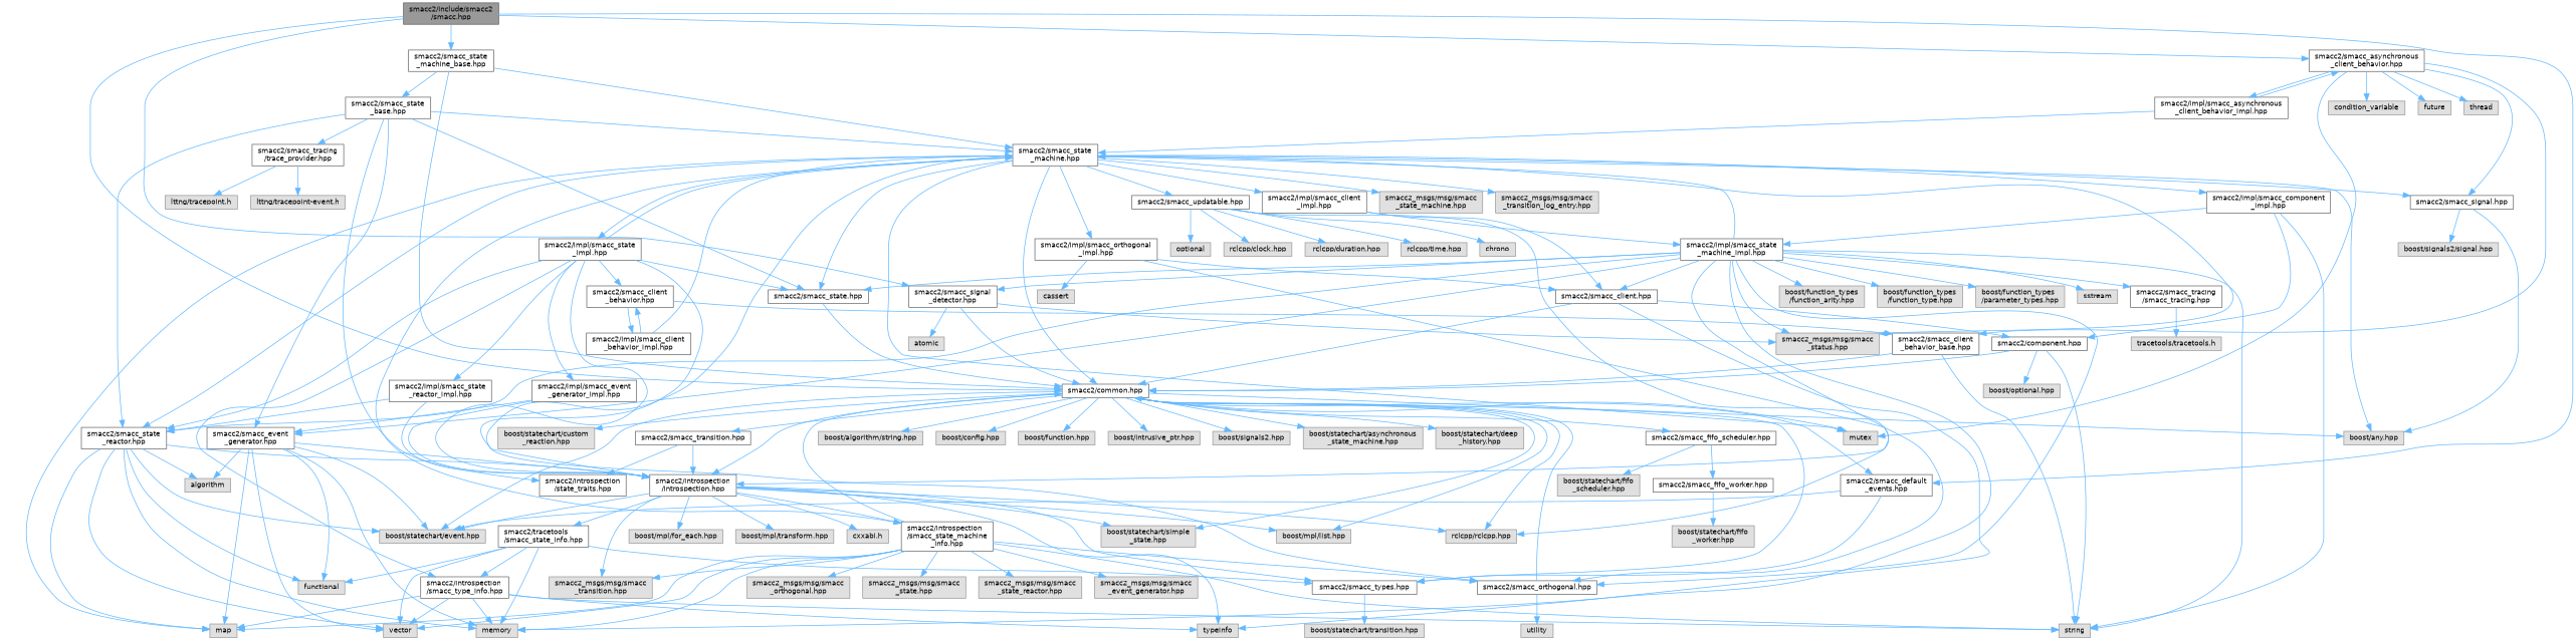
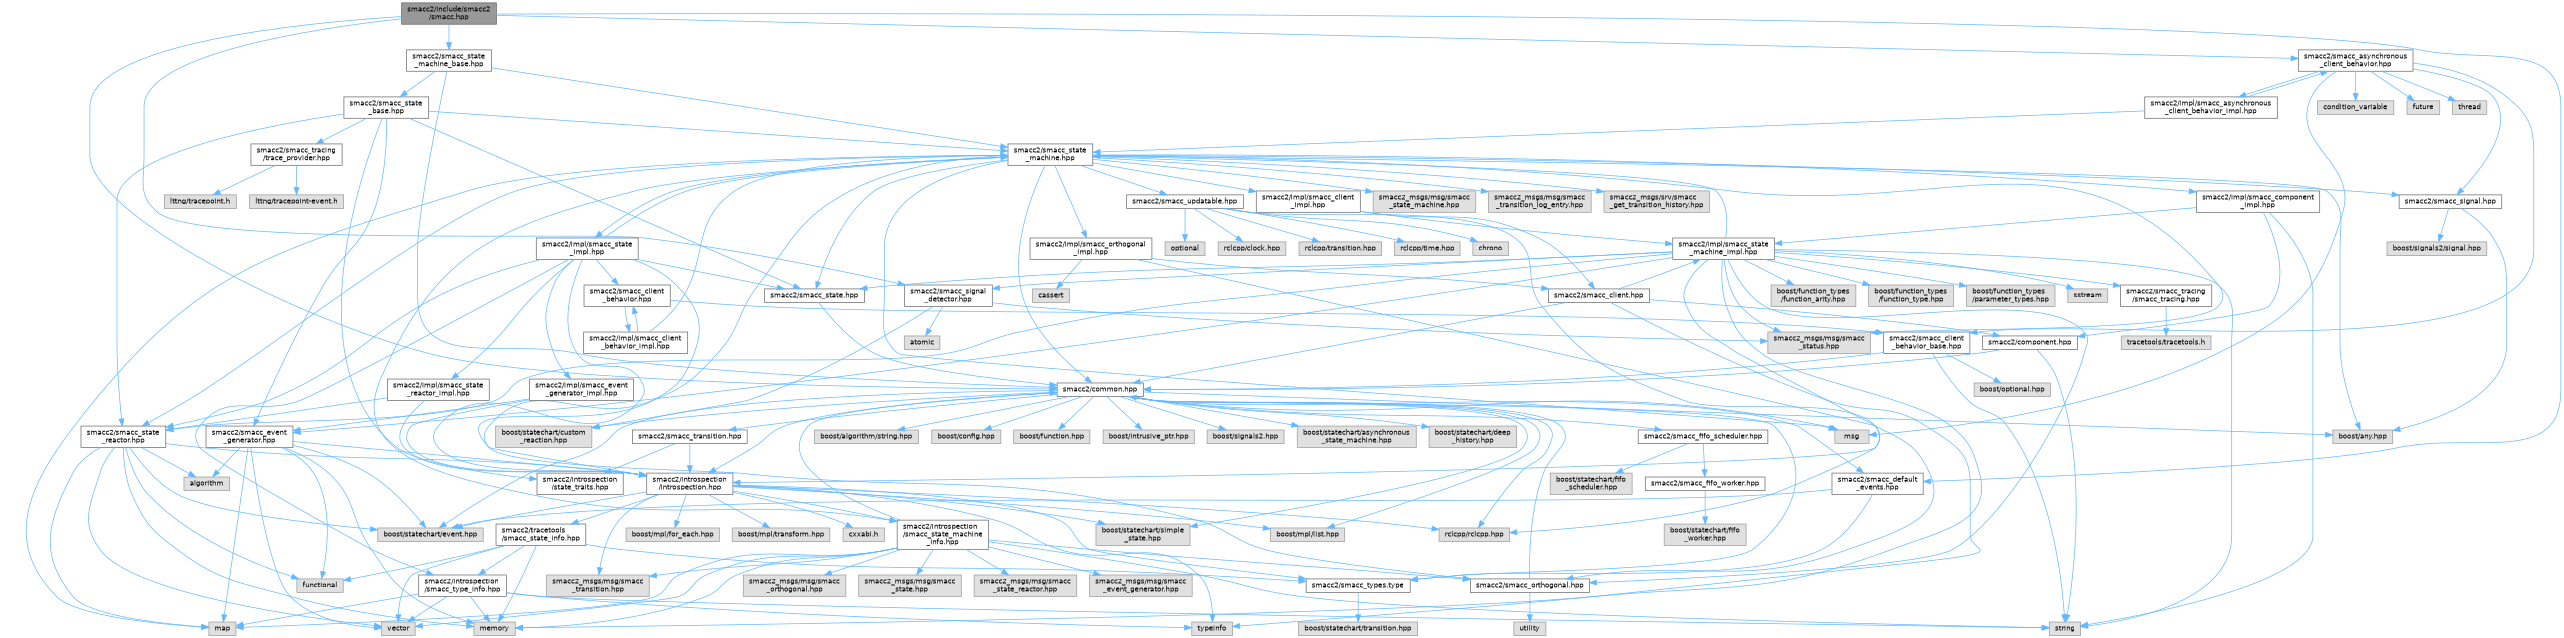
  digraph {
    node [color=grey60 fillcolor="#E0E0E0" fontname=Helvetica fontsize=10 shape=box style=filled]
    edge [color=steelblue1 fontname=Helvetica fontsize=10 labelfontname=Helvetica labelfontsize=10 style=solid]
    n1 [color=gray40 fillcolor=grey60 fontcolor=black height=0.2 label="smacc2/include/smacc2\l/smacc.hpp" width=0.4]
    n2 [color=grey40 fillcolor=white height=0.2 label="smacc2/common.hpp" width=0.4]
    n3 [color=grey40 fillcolor=white height=0.2 label="smacc2/smacc_default\l_events.hpp" width=0.4]
    n4 [color=grey40 fillcolor=white height=0.2 label="smacc2/smacc_asynchronous\l_client_behavior.hpp" width=0.4]
    n5 [color=grey40 fillcolor=white height=0.2 label="smacc2/smacc_signal\l_detector.hpp" width=0.4]
    n6 [color=grey40 fillcolor=white height=0.2 label="smacc2/smacc_state\l_machine_base.hpp" width=0.4]
    n7 [height=0.2 label="boost/statechart/asynchronous\l_state_machine.hpp" width=0.4]
    n8 [height=0.2 label="boost/statechart/custom\l_reaction.hpp" width=0.4]
    n9 [height=0.2 label="boost/statechart/deep\l_history.hpp" width=0.4]
    n10 [height=0.2 label="boost/statechart/event.hpp" width=0.4]
    n11 [height=0.2 label="boost/statechart/simple\l_state.hpp" width=0.4]
    n12 [height=0.2 label="boost/algorithm/string.hpp" width=0.4]
    n13 [height=0.2 label="boost/any.hpp" width=0.4]
    n14 [height=0.2 label="boost/config.hpp" width=0.4]
    n15 [height=0.2 label="boost/function.hpp" width=0.4]
    n16 [height=0.2 label="boost/intrusive_ptr.hpp" width=0.4]
    n17 [height=0.2 label="boost/mpl/list.hpp" width=0.4]
    n18 [height=0.2 label="boost/signals2.hpp" width=0.4]
-   n19 [height=0.2 label=mutex width=0.4]
+   n19 [height=0.2 label=msg width=0.4]
    n20 [height=0.2 label="rclcpp/rclcpp.hpp" width=0.4]
    n21 [color=grey40 fillcolor=white height=0.2 label="smacc2/introspection\l/introspection.hpp" width=0.4]
-   n22 [color=grey40 fillcolor=white height=0.2 label="smacc2/smacc_types.hpp" width=0.4]
+   n22 [color=grey40 fillcolor=white height=0.2 label="smacc2/smacc_types.type" width=0.4]
    n23 [color=grey40 fillcolor=white height=0.2 label="smacc2/smacc_fifo_scheduler.hpp" width=0.4]
    n24 [color=grey40 fillcolor=white height=0.2 label="smacc2/smacc_transition.hpp" width=0.4]
    n25 [height=0.2 label=condition_variable width=0.4]
    n26 [height=0.2 label=future width=0.4]
    n27 [color=grey40 fillcolor=white height=0.2 label="smacc2/smacc_client\l_behavior_base.hpp" width=0.4]
    n28 [color=grey40 fillcolor=white height=0.2 label="smacc2/smacc_signal.hpp" width=0.4]
    n29 [height=0.2 label=thread width=0.4]
    n30 [color=grey40 fillcolor=white height=0.2 label="smacc2/impl/smacc_asynchronous\l_client_behavior_impl.hpp" width=0.4]
    n31 [height=0.2 label="smacc2_msgs/msg/smacc\l_status.hpp" width=0.4]
    n32 [height=0.2 label=atomic width=0.4]
    n33 [color=grey40 fillcolor=white height=0.2 label="smacc2/smacc_state\l_machine.hpp" width=0.4]
    n34 [color=grey40 fillcolor=white height=0.2 label="smacc2/smacc_state\l_base.hpp" width=0.4]
    n35 [height=0.2 label="boost/mpl/for_each.hpp" width=0.4]
    n36 [height=0.2 label="boost/mpl/transform.hpp" width=0.4]
    n37 [height=0.2 label=typeinfo width=0.4]
    n38 [color=grey40 fillcolor=white height=0.2 label="smacc2/tracetools\l/smacc_state_info.hpp" width=0.4]
    n39 [height=0.2 label="cxxabi.h" width=0.4]
    n40 [height=0.2 label="smacc2_msgs/msg/smacc\l_transition.hpp" width=0.4]
    n41 [color=grey40 fillcolor=white height=0.2 label="smacc2/introspection\l/smacc_state_machine\l_info.hpp" width=0.4]
    n42 [height=0.2 label="boost/statechart/transition.hpp" width=0.4]
    n43 [height=0.2 label="boost/statechart/fifo\l_scheduler.hpp" width=0.4]
    n44 [color=grey40 fillcolor=white height=0.2 label="smacc2/smacc_fifo_worker.hpp" width=0.4]
    n45 [color=grey40 fillcolor=white height=0.2 label="smacc2/introspection\l/state_traits.hpp" width=0.4]
    n46 [color=grey40 fillcolor=white height=0.2 label="smacc2/introspection\l/smacc_type_info.hpp" width=0.4]
    n47 [height=0.2 label=functional width=0.4]
    n48 [height=0.2 label=memory width=0.4]
    n49 [height=0.2 label=vector width=0.4]
    n50 [height=0.2 label=map width=0.4]
    n51 [height=0.2 label=string width=0.4]
    n52 [color=grey40 fillcolor=white height=0.2 label="smacc2/smacc_orthogonal.hpp" width=0.4]
    n53 [height=0.2 label="smacc2_msgs/msg/smacc\l_event_generator.hpp" width=0.4]
    n54 [height=0.2 label="smacc2_msgs/msg/smacc\l_orthogonal.hpp" width=0.4]
    n55 [height=0.2 label="smacc2_msgs/msg/smacc\l_state.hpp" width=0.4]
    n56 [height=0.2 label="smacc2_msgs/msg/smacc\l_state_reactor.hpp" width=0.4]
    n57 [height=0.2 label=utility width=0.4]
    n58 [height=0.2 label="boost/statechart/fifo\l_worker.hpp" width=0.4]
    n59 [height=0.2 label="boost/signals2/signal.hpp" width=0.4]
    n60 [color=grey40 fillcolor=white height=0.2 label="smacc2/smacc_updatable.hpp" width=0.4]
    n61 [height=0.2 label="smacc2_msgs/msg/smacc\l_state_machine.hpp" width=0.4]
    n62 [height=0.2 label="smacc2_msgs/msg/smacc\l_transition_log_entry.hpp" width=0.4]
+   n63 [height=0.2 label="smacc2_msgs/srv/smacc\l_get_transition_history.hpp" width=0.4]
    n64 [color=grey40 fillcolor=white height=0.2 label="smacc2/smacc_state.hpp" width=0.4]
    n65 [color=grey40 fillcolor=white height=0.2 label="smacc2/smacc_state\l_reactor.hpp" width=0.4]
    n66 [color=grey40 fillcolor=white height=0.2 label="smacc2/impl/smacc_client\l_impl.hpp" width=0.4]
    n67 [color=grey40 fillcolor=white height=0.2 label="smacc2/impl/smacc_component\l_impl.hpp" width=0.4]
    n68 [color=grey40 fillcolor=white height=0.2 label="smacc2/impl/smacc_orthogonal\l_impl.hpp" width=0.4]
    n69 [color=grey40 fillcolor=white height=0.2 label="smacc2/impl/smacc_state\l_impl.hpp" width=0.4]
    n70 [height=0.2 label=chrono width=0.4]
    n71 [height=0.2 label=optional width=0.4]
    n72 [height=0.2 label="rclcpp/clock.hpp" width=0.4]
-   n73 [height=0.2 label="rclcpp/duration.hpp" width=0.4]
+   n73 [height=0.2 label="rclcpp/transition.hpp" width=0.4]
    n74 [height=0.2 label="rclcpp/time.hpp" width=0.4]
    n75 [height=0.2 label=algorithm width=0.4]
    n76 [color=grey40 fillcolor=white height=0.2 label="smacc2/impl/smacc_state\l_machine_impl.hpp" width=0.4]
    n77 [color=grey40 fillcolor=white height=0.2 label="smacc2/smacc_client.hpp" width=0.4]
    n78 [color=grey40 fillcolor=white height=0.2 label="smacc2/component.hpp" width=0.4]
    n79 [height=0.2 label=cassert width=0.4]
    n80 [color=grey40 fillcolor=white height=0.2 label="smacc2/smacc_client\l_behavior.hpp" width=0.4]
    n81 [color=grey40 fillcolor=white height=0.2 label="smacc2/impl/smacc_event\l_generator_impl.hpp" width=0.4]
    n82 [color=grey40 fillcolor=white height=0.2 label="smacc2/impl/smacc_state\l_reactor_impl.hpp" width=0.4]
    n83 [height=0.2 label=sstream width=0.4]
    n84 [color=grey40 fillcolor=white height=0.2 label="smacc2/smacc_event\l_generator.hpp" width=0.4]
    n85 [height=0.2 label="boost/function_types\l/function_arity.hpp" width=0.4]
    n86 [height=0.2 label="boost/function_types\l/function_type.hpp" width=0.4]
    n87 [height=0.2 label="boost/function_types\l/parameter_types.hpp" width=0.4]
    n88 [color=grey40 fillcolor=white height=0.2 label="smacc2/smacc_tracing\l/smacc_tracing.hpp" width=0.4]
    n89 [height=0.2 label="tracetools/tracetools.h" width=0.4]
    n90 [height=0.2 label="boost/optional.hpp" width=0.4]
    n91 [color=grey40 fillcolor=white height=0.2 label="smacc2/impl/smacc_client\l_behavior_impl.hpp" width=0.4]
    n92 [color=grey40 fillcolor=white height=0.2 label="smacc2/smacc_tracing\l/trace_provider.hpp" width=0.4]
    n93 [height=0.2 label="lttng/tracepoint.h" width=0.4]
    n94 [height=0.2 label="lttng/tracepoint-event.h" width=0.4]
    n1 -> n2
    n1 -> n3
    n1 -> n4
    n1 -> n5
    n1 -> n6
    n2 -> n3
    n2 -> n7
    n2 -> n8
    n2 -> n9
    n2 -> n10
    n2 -> n11
    n2 -> n12
    n2 -> n13
    n2 -> n14
    n2 -> n15
    n2 -> n16
    n2 -> n17
    n2 -> n18
    n2 -> n19
    n2 -> n20
    n2 -> n21
    n2 -> n22
    n2 -> n23
    n2 -> n24
    n3 -> n10
    n3 -> n22
    n4 -> n19
    n4 -> n25
    n4 -> n26
    n4 -> n27
    n4 -> n28
    n4 -> n29
    n4 -> n30
-   n5 -> n2
+   n5 -> n8
    n5 -> n31
    n5 -> n32
    n6 -> n2
    n6 -> n33
    n6 -> n34
    n21 -> n10
    n21 -> n11
    n21 -> n17
    n21 -> n20
    n21 -> n22
    n21 -> n35
    n21 -> n36
    n21 -> n37
    n21 -> n38
    n21 -> n39
    n21 -> n40
    n21 -> n41
    n22 -> n42
    n23 -> n43
    n23 -> n44
    n24 -> n21
    n24 -> n45
    n27 -> n2
    n27 -> n51
    n28 -> n13
    n28 -> n59
    n30 -> n4
    n30 -> n33
    n33 -> n2
    n33 -> n13
    n33 -> n19
    n33 -> n21
    n33 -> n28
    n33 -> n31
    n33 -> n41
    n33 -> n50
    n33 -> n60
    n33 -> n61
    n33 -> n62
+   n33 -> n63
    n33 -> n64
    n33 -> n65
    n33 -> n66
    n33 -> n67
    n33 -> n68
    n33 -> n69
    n34 -> n33
    n34 -> n45
    n34 -> n64
    n34 -> n65
    n34 -> n84
    n34 -> n92
    n38 -> n22
    n38 -> n46
    n38 -> n47
    n38 -> n48
    n38 -> n49
    n41 -> n2
    n41 -> n40
    n41 -> n48
    n41 -> n49
    n41 -> n50
    n41 -> n51
    n41 -> n52
    n41 -> n53
    n41 -> n54
    n41 -> n55
    n41 -> n56
    n44 -> n58
    n46 -> n37
    n46 -> n48
    n46 -> n49
    n46 -> n50
    n46 -> n51
    n52 -> n2
    n52 -> n57
    n60 -> n20
    n60 -> n70
    n60 -> n71
    n60 -> n72
    n60 -> n73
    n60 -> n74
    n64 -> n2
    n65 -> n10
    n65 -> n21
    n65 -> n47
    n65 -> n48
    n65 -> n49
    n65 -> n50
    n65 -> n75
    n66 -> n76
    n66 -> n77
    n67 -> n51
    n67 -> n76
    n67 -> n78
    n68 -> n52
    n68 -> n77
    n68 -> n79
    n69 -> n21
    n69 -> n33
    n69 -> n46
    n69 -> n52
    n69 -> n64
    n69 -> n65
    n69 -> n80
    n69 -> n81
    n69 -> n82
    n76 -> n5
    n76 -> n21
    n76 -> n31
    n76 -> n33
    n76 -> n48
    n76 -> n51
    n76 -> n52
    n76 -> n64
    n76 -> n65
-   n76 -> n77
+   n77 -> n76
    n76 -> n83
    n76 -> n84
    n76 -> n85
    n76 -> n86
    n76 -> n87
    n76 -> n88
    n77 -> n2
    n77 -> n37
    n77 -> n78
    n78 -> n2
    n78 -> n51
-   n78 -> n90
+   n27 -> n90
    n80 -> n27
    n80 -> n91
    n81 -> n21
    n81 -> n84
    n82 -> n21
    n82 -> n65
    n84 -> n10
    n84 -> n21
    n84 -> n47
    n84 -> n48
    n84 -> n49
    n84 -> n50
    n84 -> n75
    n88 -> n89
    n91 -> n33
    n91 -> n80
    n92 -> n93
    n92 -> n94
  }
